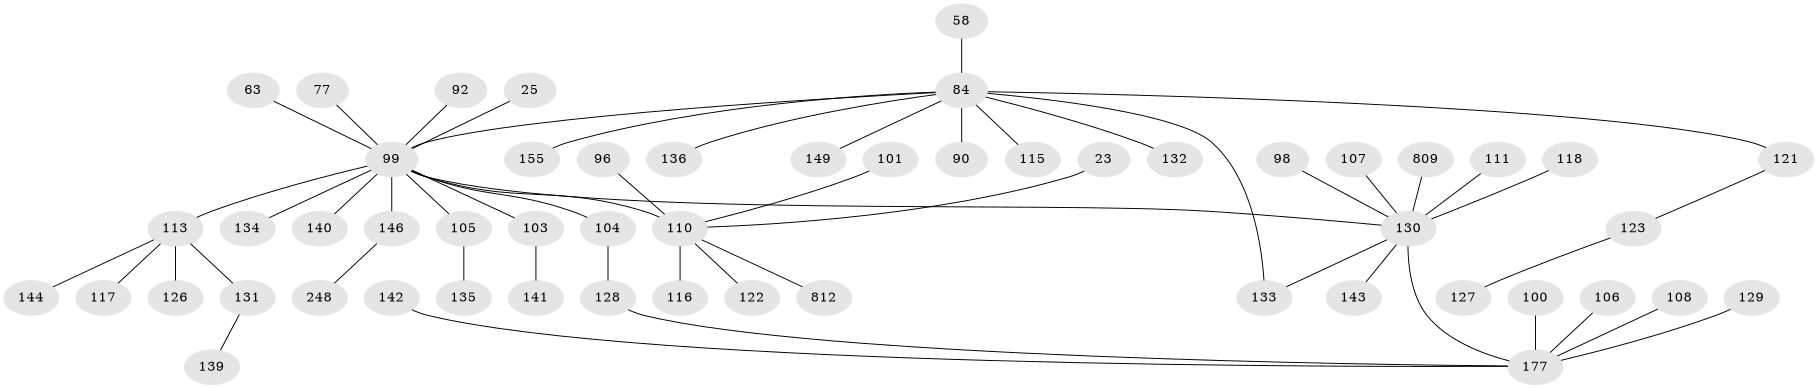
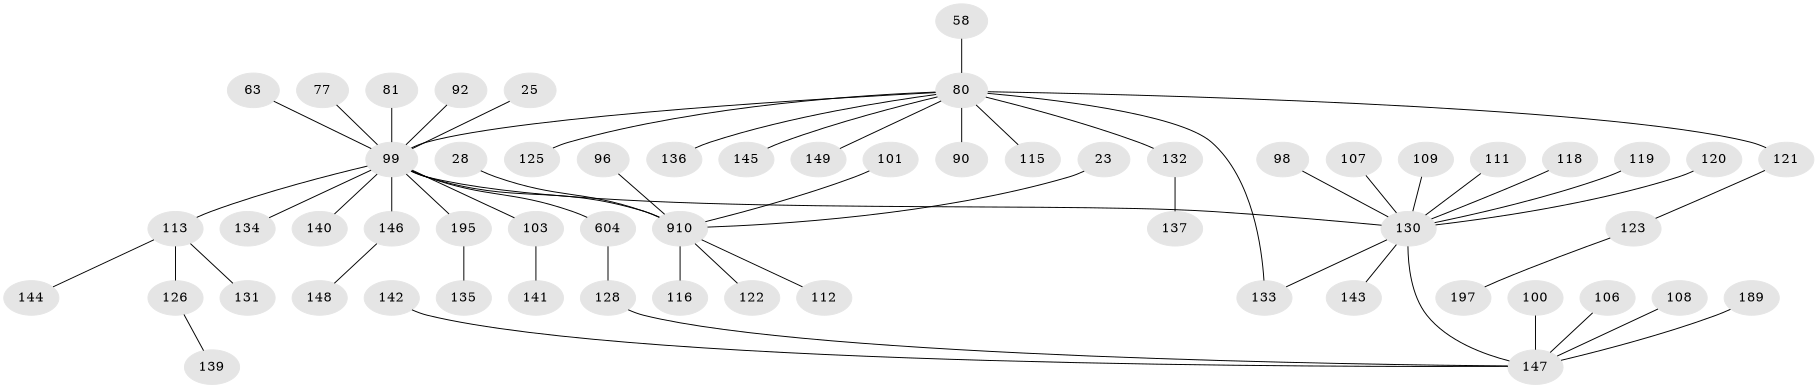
  graph {
    node [color=gray90 style=filled]
-   110 [super="+17+62+79"]
-   112 [label=812]
+   110 [super="+17+62+79" label=910]
+   112
    n3 [label=116]
    122
    23
    99 [super="+14+10"]
    130 [super="+78+93+116"]
    103 [super="+73+91+95"]
-   104 [super="+71"]
-   105
+   104 [super="+71" label=604]
+   105 [label=195]
    113 [super="+61+88"]
    134
    140
    146 [super="+86"]
    25
-   80 [super="+4+3+19" label=84]
+   28
+   80 [super="+4+3+19"]
    90 [super="+16"]
    115 [super="+37"]
    121
-   125 [label=155]
+   125
    132
    136 [super="+51"]
+   145
    149
    133
    58
    63
    77
    123
-   147 [super="+44+70+138+83+68+102+72+74+84+89+124" label=177]
+   137
+   147 [super="+44+70+138+83+68+102+72+74+84+89+124"]
+   81
    92 [super="+45"]
    96
    143
    98
    141
    128
    135
-   117
    126
    131
    144 [super="+94"]
-   148 [label=248]
+   148
    100 [super="+57"]
    101
    106
    107
    108
-   109 [label=809]
+   109
    111
    139
    118
-   127
-   129
+   119
+   120
+   127 [label=197]
+   129 [label=189]
    142
    110 -- 112
    110 -- n3
    110 -- 122
    23 -- 110
    99 -- 110 [weight=2]
    99 -- 130
    99 -- 103
    99 -- 104
    99 -- 105
    99 -- 113
    99 -- 134
    99 -- 140
    99 -- 146
    130 -- 133
    130 -- 147
    130 -- 143
    103 -- 141
    104 -- 128
    105 -- 135
-   113 -- 117
    113 -- 126
    113 -- 131
    113 -- 144
    146 -- 148
    25 -- 99
+   28 -- 110
    80 -- 99
    80 -- 90
    80 -- 115 [weight=2]
    80 -- 121
    80 -- 125
    80 -- 132
    80 -- 136
+   80 -- 145
    80 -- 149
    80 -- 133
    121 -- 123
+   132 -- 137
    58 -- 80
    63 -- 99
    77 -- 99
    123 -- 127
+   81 -- 99
    92 -- 99
    96 -- 110
    98 -- 130
    128 -- 147
-   131 -- 139
+   126 -- 139
    100 -- 147
    101 -- 110
    106 -- 147
    107 -- 130
    108 -- 147
    109 -- 130
    111 -- 130
    118 -- 130
+   119 -- 130
+   120 -- 130
    129 -- 147
    142 -- 147
  }
